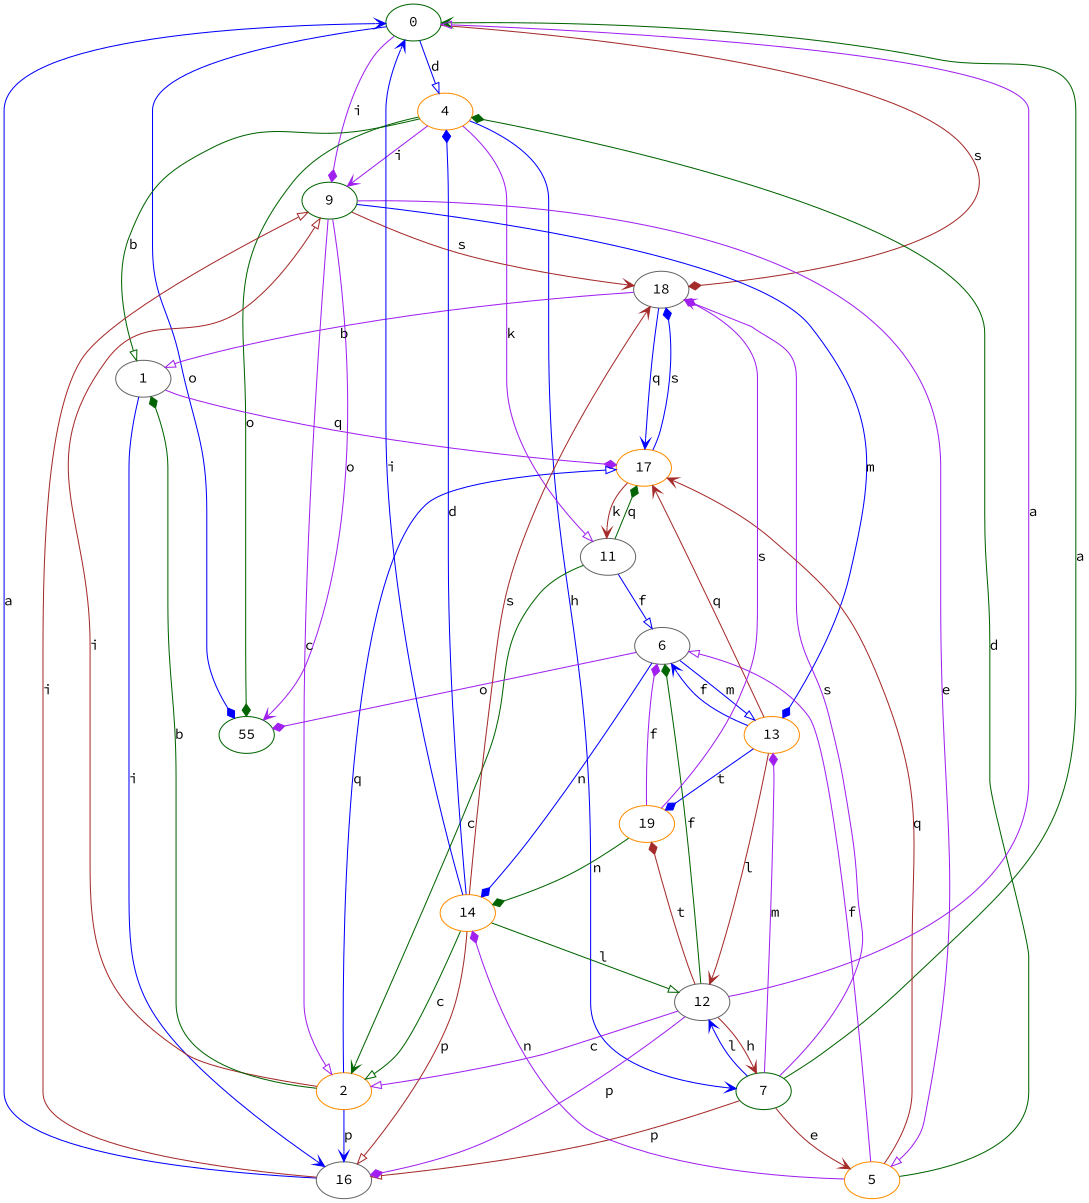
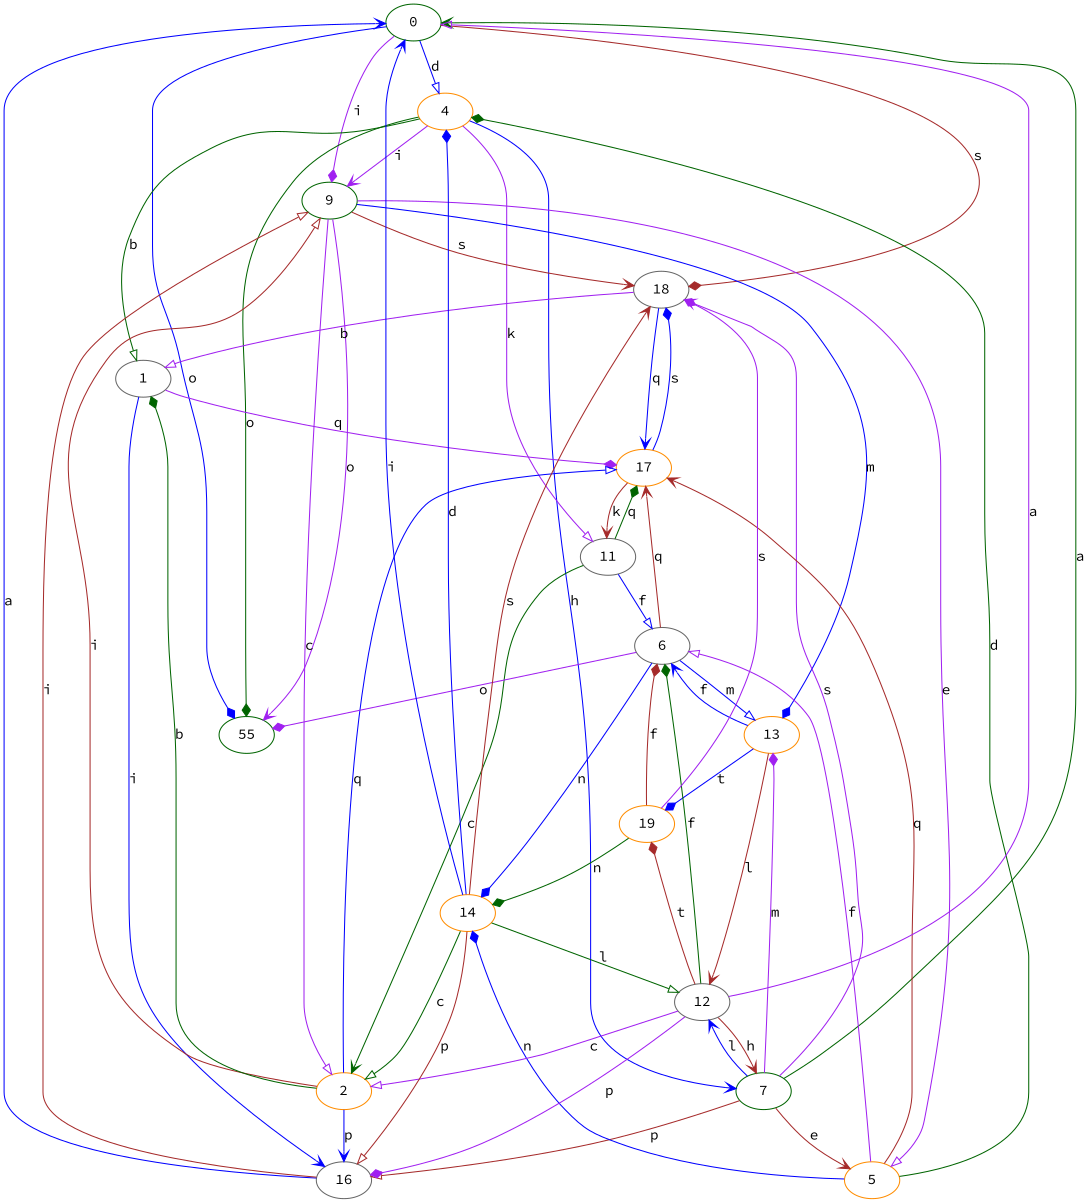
  strict digraph {
    fontname="Source Code Pro"
    node [color=darkorange fontname="Source Code Pro"]
    edge [arrowhead=diamond color=blue fontname="Source Code Pro"]
    0 [color=darkgreen]
    4
    9 [color=darkgreen]
    n4 [color=darkgreen label=55]
    18 [color=gray40]
    1 [color=gray40]
    7 [color=darkgreen]
    11 [color=gray40]
    2
    5
    13
    17
    16 [color=gray40]
    12 [color=gray40]
    6 [color=gray40]
    14
    19
    0 -> 4 [arrowhead=onormal label=d]
    0 -> 9 [color=purple label=i]
    0 -> n4 [label=o]
    0 -> 18 [color=brown label=s]
    4 -> 9 [arrowhead=vee color=purple label=i]
    4 -> n4 [color=darkgreen label=o]
    4 -> 1 [arrowhead=onormal color=darkgreen label=b]
    4 -> 7 [arrowhead=vee label=h]
    4 -> 11 [arrowhead=onormal color=purple label=k]
    9 -> n4 [arrowhead=vee color=purple label=o]
    9 -> 18 [arrowhead=vee color=brown label=s]
    9 -> 2 [arrowhead=onormal color=purple label=c]
    9 -> 5 [arrowhead=onormal color=purple label=e]
    9 -> 13 [label=m]
    18 -> 1 [arrowhead=onormal color=purple label=b]
    18 -> 17 [arrowhead=vee label=q]
    1 -> 17 [color=purple label=q]
    1 -> 16 [arrowhead=vee label=i]
    7 -> 0 [arrowhead=vee color=darkgreen label=a]
    7 -> 18 [arrowhead=vee color=purple label=s]
    7 -> 5 [arrowhead=vee color=brown label=e]
    7 -> 13 [color=purple label=m]
    7 -> 16 [arrowhead=onormal color=brown label=p]
    7 -> 12 [arrowhead=vee label=l]
    11 -> 2 [arrowhead=vee color=darkgreen label=c]
    11 -> 17 [color=darkgreen label=q]
    11 -> 6 [arrowhead=onormal label=f]
    2 -> 9 [arrowhead=onormal color=brown label=i]
    2 -> 1 [color=darkgreen label=b]
    2 -> 17 [arrowhead=onormal label=q]
    2 -> 16 [arrowhead=vee label=p]
    5 -> 4 [color=darkgreen label=d]
    5 -> 17 [arrowhead=vee color=brown label=q]
    5 -> 6 [arrowhead=onormal color=purple label=f]
-   5 -> 14 [color=purple label=n]
+   5 -> 14 [label=n]
    13 -> 12 [arrowhead=vee color=brown label=l]
    13 -> 6 [arrowhead=vee label=f]
    13 -> 19 [label=t]
    17 -> 18 [label=s]
    17 -> 11 [arrowhead=vee color=brown label=k]
    16 -> 0 [arrowhead=vee label=a]
    16 -> 9 [arrowhead=onormal color=brown label=i]
    12 -> 0 [arrowhead=onormal color=purple label=a]
    12 -> 7 [arrowhead=vee color=brown label=h]
    12 -> 2 [arrowhead=onormal color=purple label=c]
    12 -> 16 [color=purple label=p]
    12 -> 6 [color=darkgreen label=f]
    12 -> 19 [color=brown label=t]
    6 -> n4 [color=purple label=o]
    6 -> 13 [arrowhead=onormal label=m]
-   13 -> 17 [arrowhead=vee color=brown label=q]
+   6 -> 17 [arrowhead=vee color=brown label=q]
    6 -> 14 [label=n]
    14 -> 0 [arrowhead=vee label=i]
    14 -> 4 [label=d]
    14 -> 18 [arrowhead=vee color=brown label=s]
    14 -> 2 [arrowhead=onormal color=darkgreen label=c]
    14 -> 16 [arrowhead=onormal color=brown label=p]
    14 -> 12 [arrowhead=onormal color=darkgreen label=l]
    19 -> 18 [color=purple label=s]
-   19 -> 6 [color=purple label=f]
+   19 -> 6 [color=brown label=f]
    19 -> 14 [color=darkgreen label=n]
  }
